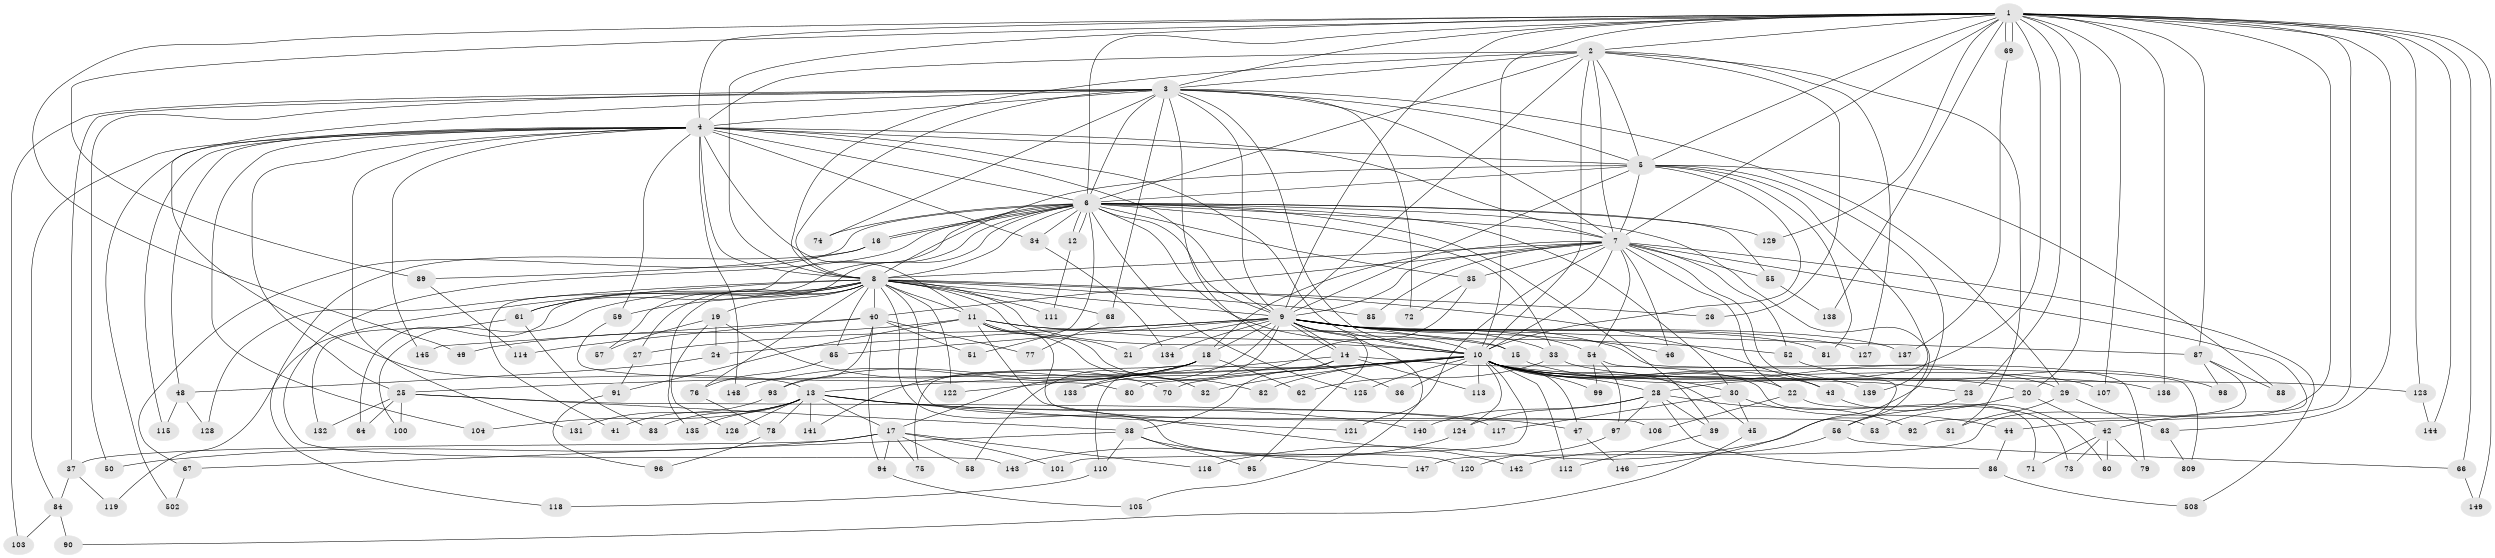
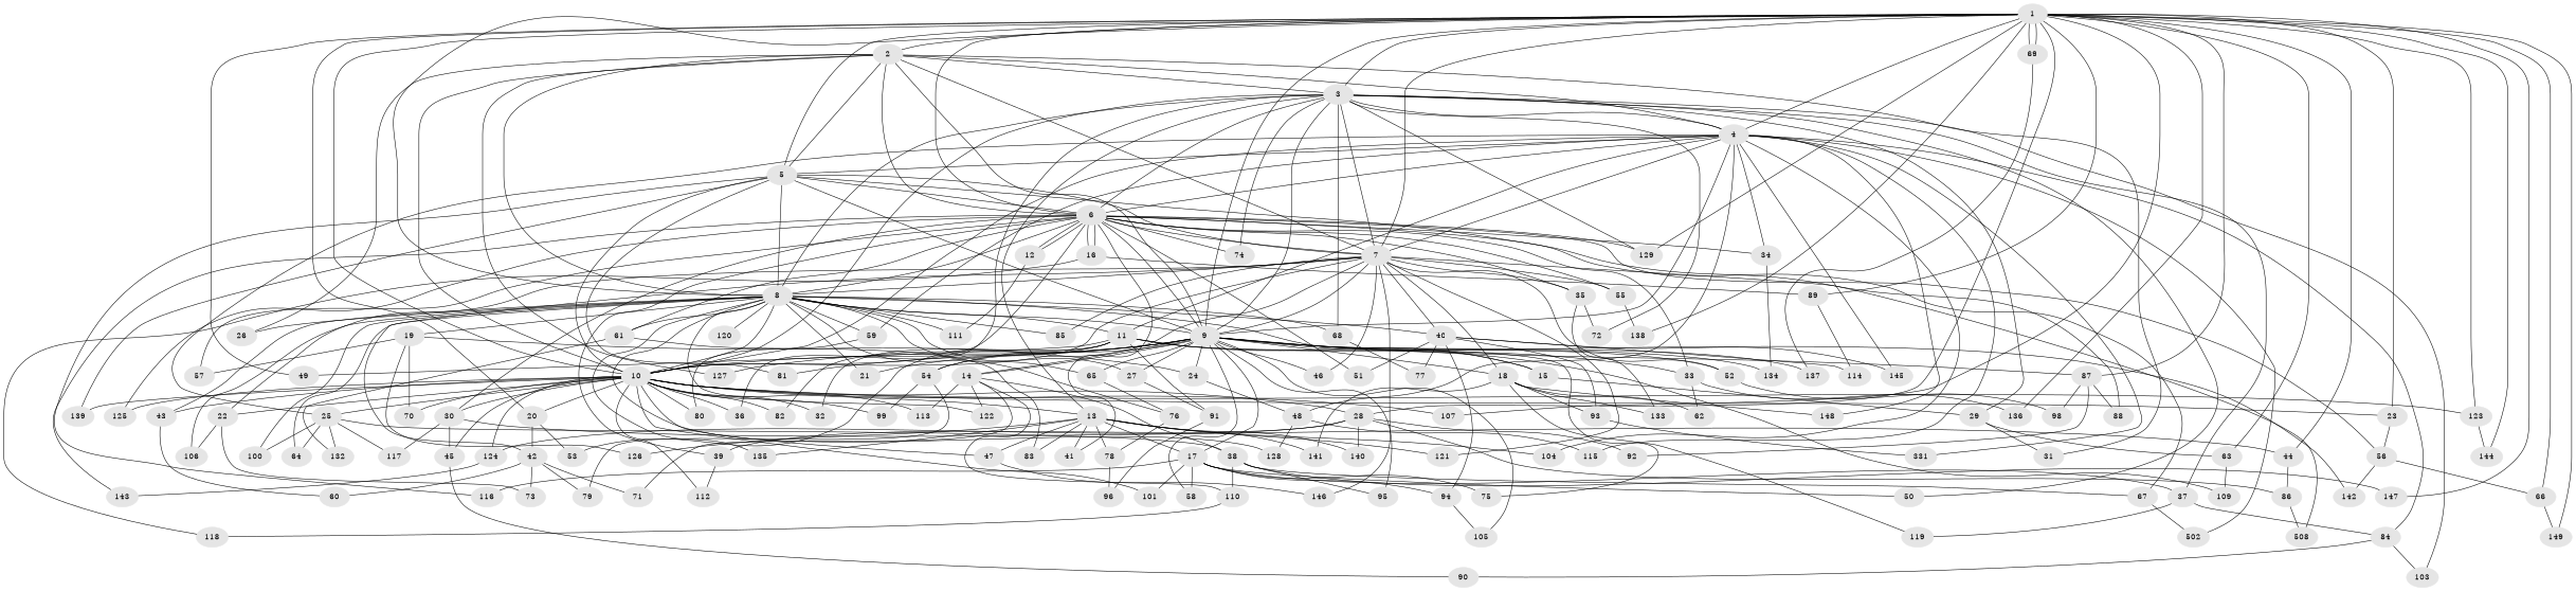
  graph {
    node [color=gray90 style=filled]
    1
    2
    3
    4
    5
    6
    7
    8
    9
    10
    20
    23
    28
    44
    49
    63
    66
    69
    87
    89
    107
    123
    129
    136
    138
    144
    147
    149
    26
    31
    127
    13
    29
    36
    37
    50
    68
    72
    74
    103
    11
    25
    34
    48
    59
    84
    n47 [label=502]
    104
    115
-   131
+   131 [label=331]
    145
    148
    81
    88
    116
    139
    12
    16
    30
    33
    35
    39
    41
    51
    55
    56
    57
    61
    67
    125
    143
    18
    22
    40
    42
    46
    52
    54
    85
    n80 [label=508]
    121
    146
    19
    21
    27
    43
    64
    65
    76
    100
    106
    111
    119
    120
    122
    128
    135
    14
    15
    17
    24
    58
    95
    105
-   109 [label=809]
+   109
    134
    137
    32
    45
    47
    70
    80
    82
    99
    101
    112
    113
    124
    53
    140
    86
    92
-   97
    98
    114
    78
    83
    126
    141
    77
    91
    142
    38
    117
    132
    90
    118
    62
    133
    75
    93
    73
    94
    71
    60
    79
    110
    96
    1 -- 2
    1 -- 3
    1 -- 4
    1 -- 5
    1 -- 6
    1 -- 7
    1 -- 8
    1 -- 9
    1 -- 10
    1 -- 20
    1 -- 23
    1 -- 28
    1 -- 44
    1 -- 49
    1 -- 63
    1 -- 66
    1 -- 69
    1 -- 69
    1 -- 87
    1 -- 89
    1 -- 107
    1 -- 123
    1 -- 129
    1 -- 136
    1 -- 138
    1 -- 144
    1 -- 147
    1 -- 149
    2 -- 3
    2 -- 4
    2 -- 5
    2 -- 6
    2 -- 7
    2 -- 8
    2 -- 9
    2 -- 10
    2 -- 26
    2 -- 31
    2 -- 127
    3 -- 4
-   3 -- 5
+   3 -- 129
    3 -- 6
    3 -- 7
    3 -- 8
    3 -- 9
    3 -- 10
    3 -- 13
    3 -- 29
    3 -- 36
    3 -- 37
    3 -- 50
    3 -- 68
    3 -- 72
    3 -- 74
    3 -- 103
    4 -- 5
    4 -- 6
    4 -- 7
-   4 -- 8
    4 -- 9
    4 -- 10
    4 -- 11
    4 -- 25
    4 -- 34
    4 -- 48
    4 -- 59
    4 -- 84
    4 -- n47
    4 -- 104
    4 -- 115
    4 -- 131
    4 -- 145
    4 -- 148
    5 -- 6
    5 -- 7
    5 -- 8
    5 -- 9
    5 -- 10
    5 -- 81
    5 -- 88
    5 -- 116
    5 -- 139
    6 -- 7
    6 -- 8
    6 -- 9
    6 -- 10
    6 -- 129
    6 -- 74
    6 -- 34
    6 -- 12
    6 -- 12
    6 -- 16
    6 -- 16
    6 -- 30
    6 -- 33
    6 -- 35
    6 -- 39
    6 -- 41
    6 -- 51
    6 -- 55
    6 -- 56
    6 -- 57
    6 -- 61
    6 -- 67
    6 -- 125
    6 -- 143
    7 -- 8
    7 -- 9
    7 -- 10
    7 -- 35
    7 -- 55
    7 -- 18
    7 -- 22
    7 -- 40
    7 -- 42
    7 -- 46
    7 -- 52
    7 -- 54
    7 -- 85
    7 -- n80
    7 -- 121
    7 -- 146
    8 -- 9
    8 -- 10
    8 -- 26
    8 -- 68
    8 -- 11
    8 -- 59
    8 -- 61
    8 -- 40
    8 -- 85
    8 -- 19
    8 -- 21
    8 -- 27
    8 -- 43
    8 -- 64
    8 -- 65
    8 -- 76
    8 -- 100
    8 -- 106
    8 -- 111
    8 -- 119
    8 -- 120
    8 -- 122
    8 -- 128
    8 -- 135
    9 -- 10
    9 -- 87
    9 -- 127
    9 -- 81
    9 -- 33
    9 -- 18
    9 -- 46
    9 -- 54
    9 -- 21
    9 -- 27
    9 -- 65
    9 -- 14
    9 -- 14
    9 -- 15
    9 -- 17
    9 -- 24
    9 -- 58
    9 -- 95
    9 -- 105
    9 -- 109
    9 -- 134
    9 -- 137
    10 -- 20
    10 -- 23
    10 -- 28
    10 -- 107
    10 -- 123
    10 -- 13
    10 -- 36
    10 -- 25
    10 -- 139
    10 -- 30
    10 -- 125
    10 -- 22
    10 -- 43
    10 -- 32
    10 -- 45
    10 -- 47
    10 -- 70
    10 -- 80
    10 -- 82
    10 -- 99
    10 -- 101
    10 -- 112
    10 -- 113
    10 -- 124
    20 -- 42
    20 -- 53
    23 -- 56
    28 -- 39
    28 -- 124
    28 -- 140
    28 -- 86
    28 -- 92
-   28 -- 97
    44 -- 86
    63 -- 109
    66 -- 149
    69 -- 137
    87 -- 88
    87 -- 92
    87 -- 98
    89 -- 114
    123 -- 144
    13 -- 104
    13 -- 41
    13 -- 121
    13 -- 135
    13 -- 17
    13 -- 47
    13 -- 140
    13 -- 78
    13 -- 83
    13 -- 126
    13 -- 141
    29 -- 63
    29 -- 31
    37 -- 84
    37 -- 119
    68 -- 77
    11 -- 49
    11 -- 52
    11 -- 15
    11 -- 32
    11 -- 82
    11 -- 53
    11 -- 91
    11 -- 142
    25 -- 64
    25 -- 100
    25 -- 38
    25 -- 117
    25 -- 132
    34 -- 134
    48 -- 115
    48 -- 128
    59 -- 80
    84 -- 103
    84 -- 90
    12 -- 111
    16 -- 89
    16 -- 118
    30 -- 44
    30 -- 45
    30 -- 117
    33 -- 136
    33 -- 62
    35 -- 72
    35 -- 133
    39 -- 112
    55 -- 138
    56 -- 66
    56 -- 142
    61 -- 83
    61 -- 132
    67 -- n47
    18 -- 148
    18 -- 141
    18 -- 62
    18 -- 133
    18 -- 75
    18 -- 93
    22 -- 106
    22 -- 73
    40 -- 145
    40 -- 51
    40 -- 114
    40 -- 77
    40 -- 93
    40 -- 94
    42 -- 73
    42 -- 71
    42 -- 60
    42 -- 79
    52 -- 98
    54 -- 99
-   54 -- 97
    54 -- 79
    19 -- 57
    19 -- 24
    19 -- 70
    19 -- 126
    27 -- 91
    43 -- 60
    65 -- 76
    76 -- 78
    14 -- 122
    14 -- 113
    14 -- 38
    14 -- 71
    14 -- 110
    15 -- 29
    17 -- 37
    17 -- 50
    17 -- 116
    17 -- 58
    17 -- 101
    17 -- 75
    17 -- 94
    24 -- 48
    45 -- 90
    47 -- 146
    124 -- 143
    86 -- n80
-   97 -- 120
    78 -- 96
    91 -- 96
    38 -- 147
    38 -- 67
    38 -- 95
    38 -- 110
    93 -- 131
    94 -- 105
    110 -- 118
  }
